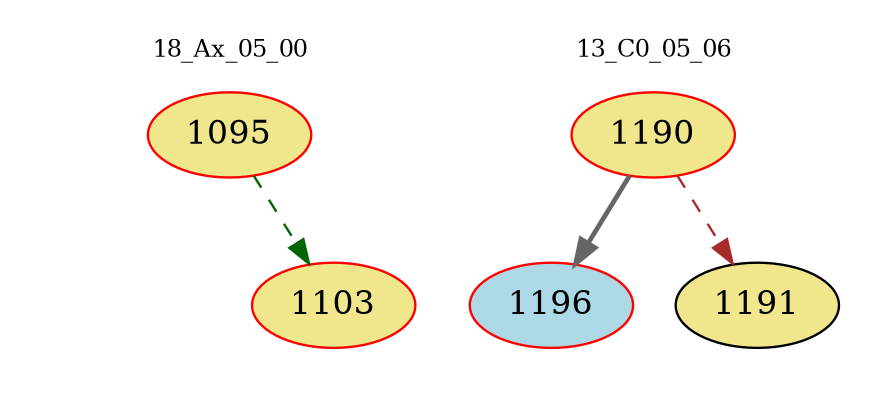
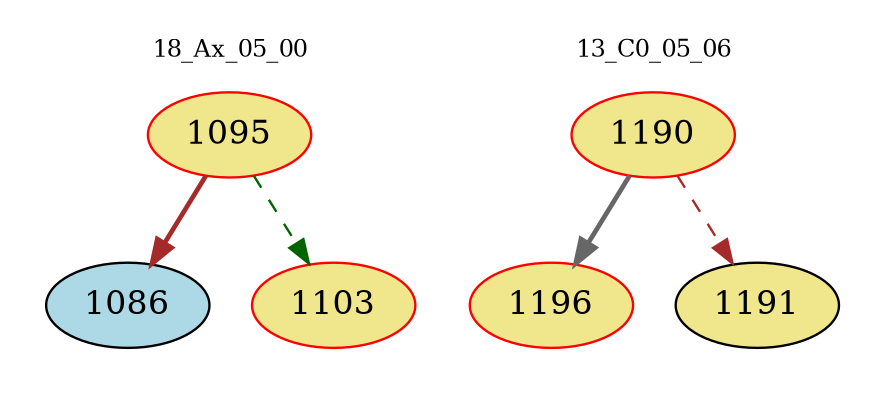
  digraph {
    node [color=red fillcolor=khaki style=filled]
    edge [color=brown style=bold]
    n1 [label=1095]
+   n2 [color=black fillcolor=lightblue label=1086]
    n3 [label=1103]
    n4 [label=1190]
-   n5 [fillcolor=lightblue label=1196]
+   n5 [label=1196]
    n6 [color=black label=1191]
    subgraph cluster_1 {
      color=white
      fontsize=10
      label="18_Ax_05_00"
      n1
+     n2
      n3
    }
    subgraph cluster_2 {
      color=white
      fontsize=10
      label="13_C0_05_06"
      n4
      n5
      n6
    }
+   n1 -> n2
    n1 -> n3 [color=darkgreen style=dashed]
    n4 -> n5 [color=gray40]
    n4 -> n6 [style=dashed]
  }
